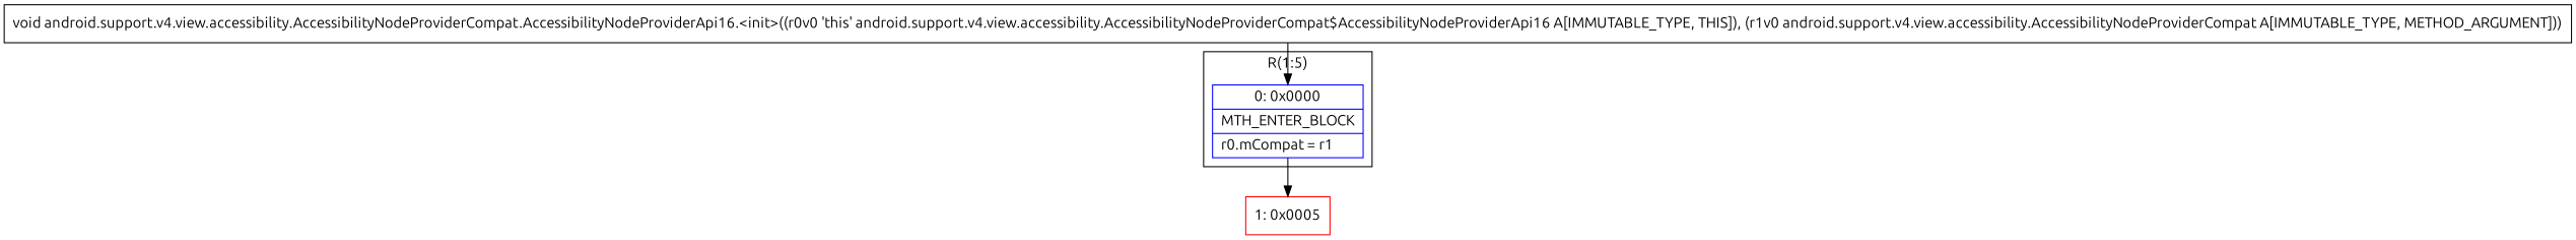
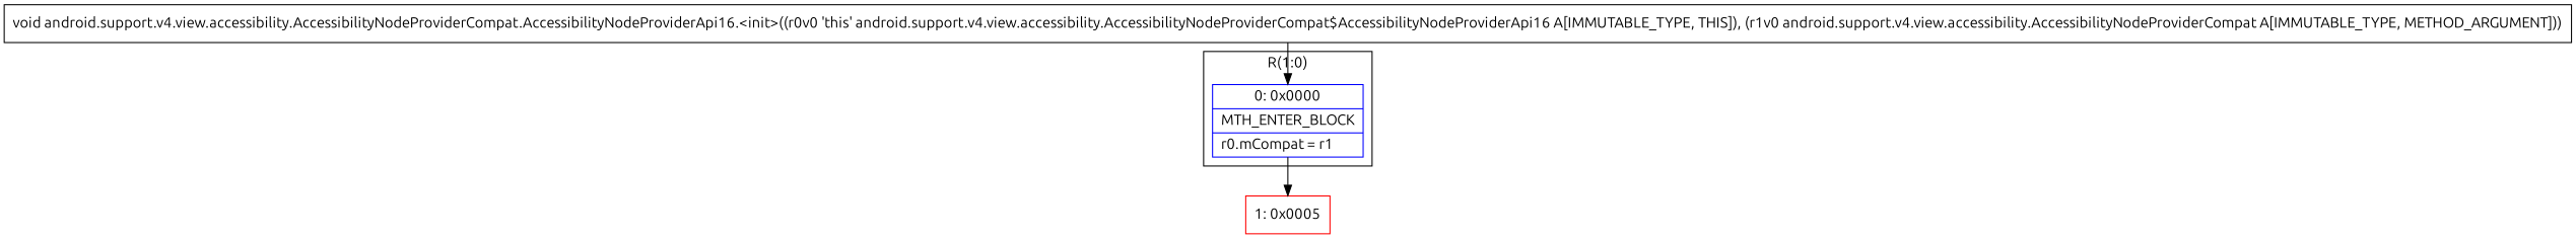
  digraph {
    fontname=Ubuntu
    node [shape=record fontname=Ubuntu]
    edge [fontname=Ubuntu]
    n1 [color=blue label="{0\:\ 0x0000|MTH_ENTER_BLOCK\l|r0.mCompat = r1\l}"]
    n2 [color=red label="{1\:\ 0x0005}"]
    n3 [label="{void android.support.v4.view.accessibility.AccessibilityNodeProviderCompat.AccessibilityNodeProviderApi16.\<init\>((r0v0 'this' android.support.v4.view.accessibility.AccessibilityNodeProviderCompat$AccessibilityNodeProviderApi16 A[IMMUTABLE_TYPE, THIS]), (r1v0 android.support.v4.view.accessibility.AccessibilityNodeProviderCompat A[IMMUTABLE_TYPE, METHOD_ARGUMENT])) }"]
    subgraph cluster_1 {
-     label="R(1:5)"
+     label="R(1:0)"
      n1
    }
    n1 -> n2
    n3 -> n1
  }
